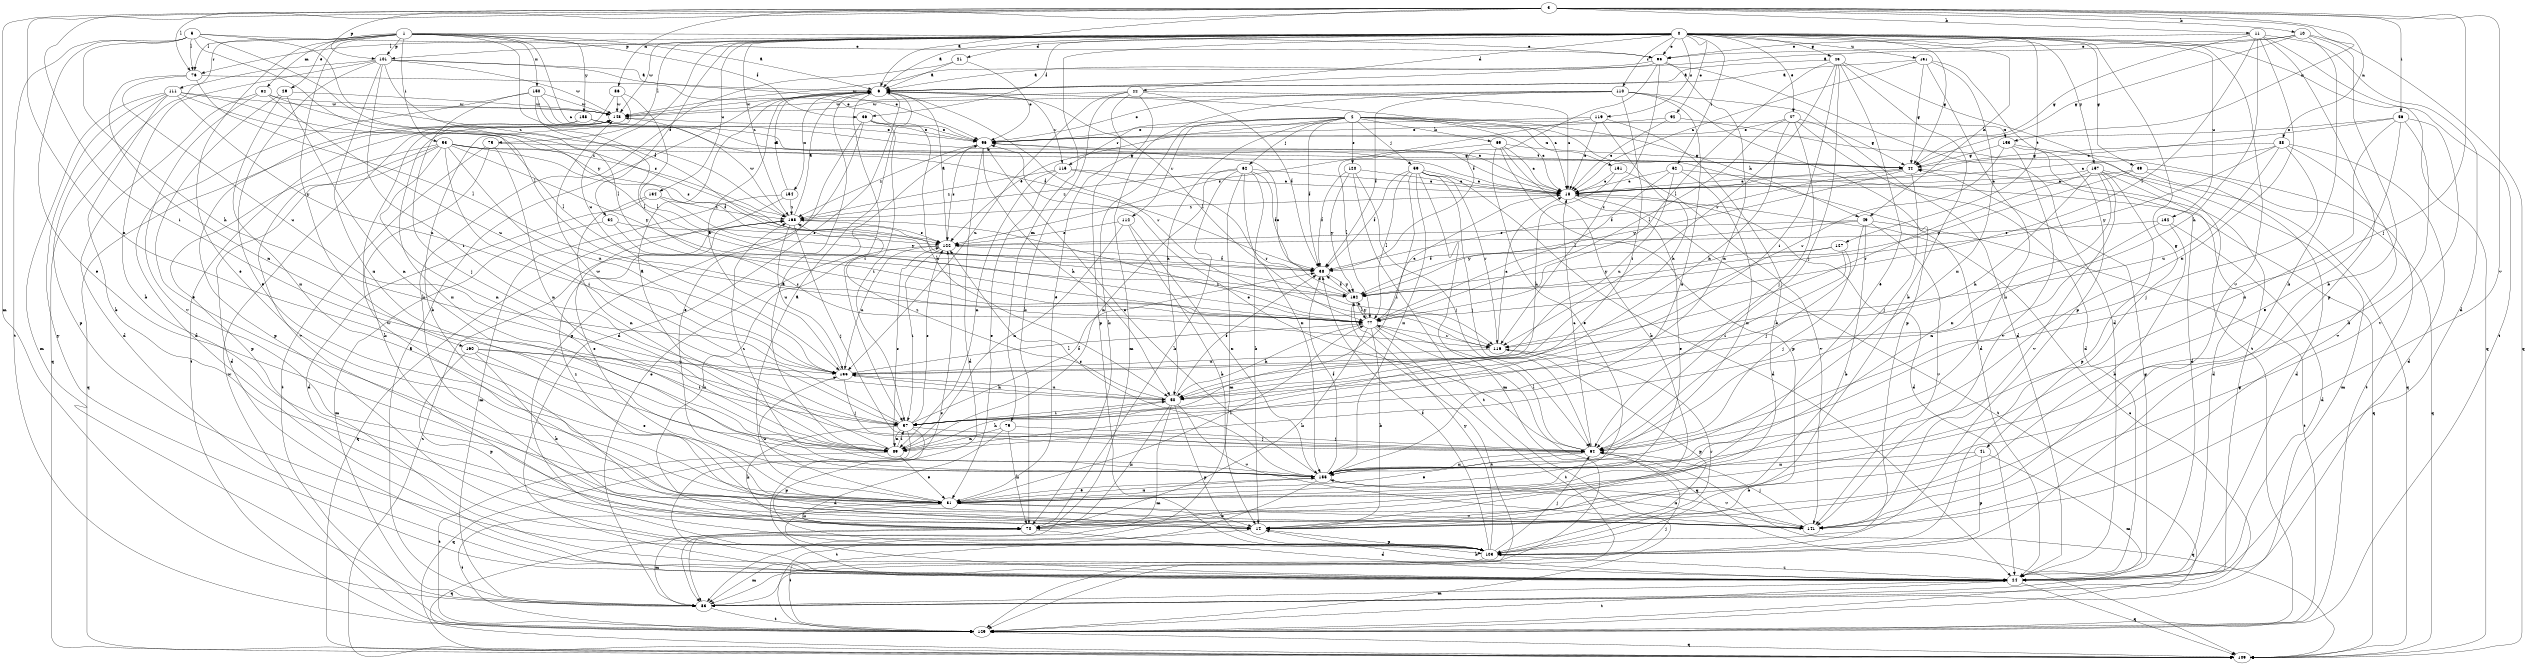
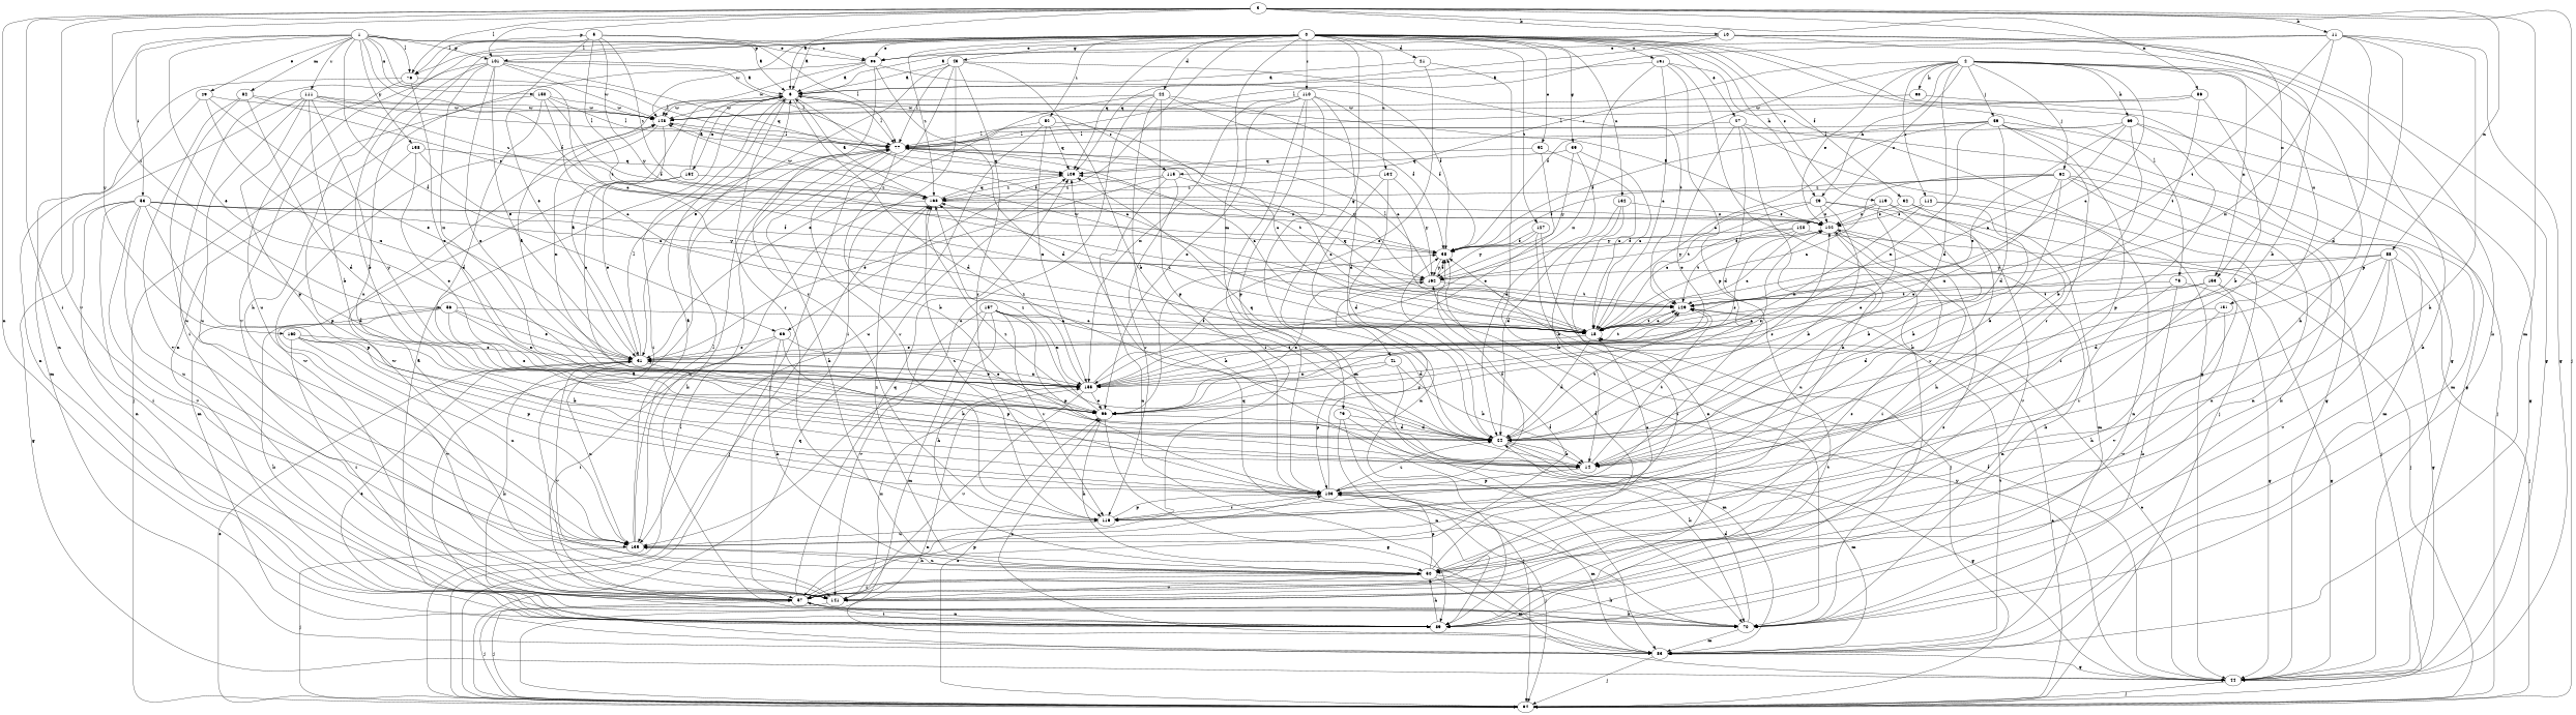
  strict digraph {
    0
    6
    21
    22
    27
    32
    36
    39
    41
    43
    44
    49
    52
    75
    76
    79
    92
    95
    101
    109
    110
    119
    127
    131
    132
    134
    135
    141
    148
    157
    168
    18
    24
    115
    57
    77
    116
    154
    70
    96
    31
    38
    103
    50
    64
    122
    83
    162
    n49 [label=14]
    155
    129
    89
    1
    29
    53
    82
    111
    150
    158
    160
    2
    59
    62
+   68
    69
    112
    120
    151
    153
    3
    10
    11
    56
    86
    88
    5
    0 -> 6 [label=a]
    0 -> 21 [label=d]
    0 -> 22 [label=d]
    0 -> 27 [label=e]
    0 -> 32 [label=f]
    0 -> 36 [label=f]
    0 -> 39 [label=g]
    0 -> 41 [label=g]
    0 -> 43 [label=g]
    0 -> 44 [label=g]
    0 -> 49 [label=h]
    0 -> 52 [label=i]
    0 -> 75 [label=l]
    0 -> 76 [label=l]
    0 -> 79 [label=m]
    0 -> 92 [label=o]
    0 -> 95 [label=o]
    0 -> 101 [label=p]
    0 -> 109 [label=q]
    0 -> 110 [label=r]
    0 -> 119 [label=s]
    0 -> 127 [label=t]
    0 -> 131 [label=u]
    0 -> 132 [label=u]
    0 -> 134 [label=u]
    0 -> 135 [label=u]
    0 -> 141 [label=v]
    0 -> 148 [label=w]
-   0 -> 157 [label=y]
    0 -> 168 [label=z]
    6 -> 148 [label=w]
    6 -> 18 [label=c]
    6 -> 24 [label=d]
    6 -> 115 [label=r]
    6 -> 57 [label=i]
    6 -> 77 [label=l]
    6 -> 116 [label=r]
    6 -> 154 [label=x]
    21 -> 6 [label=a]
    21 -> 70 [label=k]
    21 -> 96 [label=o]
    22 -> 135 [label=u]
    22 -> 148 [label=w]
    22 -> 18 [label=c]
    22 -> 70 [label=k]
    22 -> 31 [label=e]
    22 -> 38 [label=f]
    22 -> 103 [label=p]
    27 -> 44 [label=g]
    27 -> 24 [label=d]
    27 -> 77 [label=l]
    27 -> 96 [label=o]
    27 -> 50 [label=h]
    27 -> 64 [label=j]
    32 -> 116 [label=r]
    32 -> 122 [label=s]
    32 -> 83 [label=m]
    36 -> 57 [label=i]
    36 -> 96 [label=o]
    36 -> 31 [label=e]
    36 -> 103 [label=p]
    36 -> 50 [label=h]
    39 -> 109 [label=q]
    39 -> 18 [label=c]
    39 -> 24 [label=d]
    39 -> 162 [label=y]
    41 -> 103 [label=p]
    41 -> 83 [label=m]
    41 -> n49 [label=b]
    41 -> 155 [label=x]
    43 -> 6 [label=a]
    43 -> 57 [label=i]
    43 -> 77 [label=l]
    43 -> 116 [label=r]
    43 -> 31 [label=e]
    43 -> 64 [label=j]
    43 -> n49 [label=b]
    43 -> 129 [label=t]
    44 -> 18 [label=c]
    44 -> 38 [label=f]
    44 -> 64 [label=j]
    44 -> 162 [label=y]
    49 -> 141 [label=v]
    49 -> 64 [label=j]
    49 -> 122 [label=s]
    49 -> 162 [label=y]
    49 -> n49 [label=b]
    49 -> 129 [label=t]
    52 -> 109 [label=q]
    52 -> 135 [label=u]
    52 -> 18 [label=c]
    52 -> 77 [label=l]
    52 -> 155 [label=x]
    75 -> 44 [label=g]
    75 -> 70 [label=k]
    75 -> 129 [label=t]
    75 -> 89 [label=n]
    76 -> 135 [label=u]
    76 -> 77 [label=l]
    76 -> 96 [label=o]
    76 -> 89 [label=n]
    79 -> 24 [label=d]
    79 -> 70 [label=k]
    79 -> 64 [label=j]
    79 -> 89 [label=n]
    92 -> 109 [label=q]
    92 -> 18 [label=c]
    92 -> 96 [label=o]
    95 -> 6 [label=a]
    95 -> 148 [label=w]
    95 -> 24 [label=d]
    95 -> 116 [label=r]
    95 -> 38 [label=f]
    95 -> 89 [label=n]
    101 -> 6 [label=a]
    101 -> 109 [label=q]
    101 -> 148 [label=w]
    101 -> 57 [label=i]
    101 -> 77 [label=l]
    101 -> 96 [label=o]
    101 -> 31 [label=e]
    101 -> n49 [label=b]
    101 -> 155 [label=x]
    109 -> 168 [label=z]
    110 -> 148 [label=w]
    110 -> 24 [label=d]
    110 -> 57 [label=i]
    110 -> 96 [label=o]
    110 -> 38 [label=f]
    110 -> 103 [label=p]
    110 -> 83 [label=m]
    110 -> 155 [label=x]
    119 -> 18 [label=c]
    119 -> 96 [label=o]
    119 -> 50 [label=h]
    119 -> 122 [label=s]
    119 -> n49 [label=b]
    127 -> 57 [label=i]
    127 -> 38 [label=f]
    127 -> 64 [label=j]
    127 -> 162 [label=y]
    131 -> 6 [label=a]
    131 -> 44 [label=g]
    131 -> 18 [label=c]
    131 -> 70 [label=k]
    131 -> 103 [label=p]
    131 -> 155 [label=x]
    132 -> 24 [label=d]
    132 -> 122 [label=s]
    132 -> n49 [label=b]
    132 -> 89 [label=n]
    134 -> 168 [label=z]
    134 -> 24 [label=d]
    134 -> 162 [label=y]
    134 -> 89 [label=n]
    135 -> 6 [label=a]
    135 -> 77 [label=l]
    135 -> 50 [label=h]
    135 -> 64 [label=j]
    141 -> 148 [label=w]
    141 -> 64 [label=j]
    141 -> 155 [label=x]
+   148 -> 77 [label=l]
    148 -> 96 [label=o]
    148 -> 155 [label=x]
    157 -> 141 [label=v]
    157 -> 18 [label=c]
    157 -> 24 [label=d]
    157 -> 116 [label=r]
    157 -> 103 [label=p]
    157 -> 50 [label=h]
    157 -> 83 [label=m]
    157 -> 155 [label=x]
    168 -> 6 [label=a]
    168 -> 109 [label=q]
    168 -> 135 [label=u]
    168 -> 148 [label=w]
    168 -> 64 [label=j]
    168 -> 122 [label=s]
    18 -> 168 [label=z]
    18 -> 24 [label=d]
    18 -> 31 [label=e]
    18 -> 129 [label=t]
    24 -> 44 [label=g]
    24 -> 109 [label=q]
    24 -> 122 [label=s]
    24 -> 83 [label=m]
    24 -> n49 [label=b]
    24 -> 129 [label=t]
    115 -> 168 [label=z]
    115 -> 18 [label=c]
    115 -> 116 [label=r]
    115 -> 31 [label=e]
    115 -> 89 [label=n]
    57 -> 109 [label=q]
    57 -> 148 [label=w]
    57 -> 70 [label=k]
    57 -> 38 [label=f]
    57 -> 103 [label=p]
    57 -> 64 [label=j]
    57 -> 122 [label=s]
    57 -> 89 [label=n]
    77 -> 109 [label=q]
    77 -> 18 [label=c]
    77 -> 116 [label=r]
    77 -> 70 [label=k]
    77 -> 50 [label=h]
    77 -> 162 [label=y]
    77 -> n49 [label=b]
    77 -> 129 [label=t]
    116 -> 135 [label=u]
    116 -> 168 [label=z]
    116 -> 18 [label=c]
    116 -> 103 [label=p]
    154 -> 6 [label=a]
    154 -> 168 [label=z]
    154 -> 31 [label=e]
    154 -> 83 [label=m]
    70 -> 109 [label=q]
    70 -> 24 [label=d]
    70 -> 83 [label=m]
-   96 -> 44 [label=t]
+   96 -> 44 [label=g]
    96 -> 168 [label=z]
    96 -> 24 [label=d]
    96 -> 50 [label=h]
    96 -> 122 [label=s]
    31 -> 6 [label=a]
    31 -> 135 [label=u]
    31 -> 141 [label=v]
    31 -> 77 [label=l]
    31 -> 70 [label=k]
    31 -> n49 [label=b]
    31 -> 155 [label=x]
    31 -> 129 [label=t]
    38 -> 162 [label=y]
    103 -> 24 [label=z]
    103 -> 116 [label=r]
    103 -> 38 [label=f]
    103 -> 64 [label=j]
    103 -> 83 [label=m]
    103 -> 162 [label=y]
    50 -> 135 [label=u]
    50 -> 141 [label=v]
    50 -> 168 [label=z]
    50 -> 57 [label=i]
    50 -> 70 [label=k]
    50 -> 38 [label=f]
    50 -> 103 [label=p]
    50 -> 83 [label=m]
    64 -> 109 [label=q]
    64 -> 18 [label=c]
    64 -> 77 [label=l]
    64 -> 96 [label=o]
    64 -> 31 [label=e]
    64 -> 155 [label=x]
    122 -> 6 [label=a]
    122 -> 135 [label=u]
    122 -> 57 [label=i]
    122 -> 70 [label=k]
    122 -> 38 [label=f]
    83 -> 6 [label=a]
    83 -> 44 [label=g]
    83 -> 96 [label=o]
    83 -> 64 [label=j]
    83 -> 129 [label=t]
    162 -> 77 [label=l]
    162 -> 96 [label=o]
    162 -> 38 [label=f]
    162 -> 129 [label=t]
    n49 -> 168 [label=z]
    n49 -> 103 [label=p]
    n49 -> 129 [label=t]
    155 -> 6 [label=a]
    155 -> 141 [label=v]
    155 -> 168 [label=z]
    155 -> 96 [label=o]
    155 -> 31 [label=e]
    155 -> 38 [label=f]
    155 -> 122 [label=s]
    155 -> 129 [label=t]
    129 -> 109 [label=q]
    129 -> 148 [label=w]
    129 -> 18 [label=c]
    89 -> 6 [label=a]
    89 -> 57 [label=i]
    89 -> 31 [label=e]
    89 -> 50 [label=h]
    89 -> 122 [label=s]
    89 -> 129 [label=t]
    1 -> 6 [label=a]
    1 -> 36 [label=f]
    1 -> 76 [label=l]
    1 -> 95 [label=o]
    1 -> 101 [label=p]
    1 -> 18 [label=c]
    1 -> 31 [label=e]
    1 -> 38 [label=f]
    1 -> 29 [label=e]
    1 -> 53 [label=i]
    1 -> 82 [label=m]
    1 -> 111 [label=r]
    1 -> 150 [label=x]
    1 -> 158 [label=y]
    1 -> 160 [label=y]
    29 -> 148 [label=w]
    29 -> 31 [label=e]
    29 -> 155 [label=x]
    29 -> 89 [label=n]
    53 -> 44 [label=g]
    53 -> 135 [label=u]
    53 -> 141 [label=v]
    53 -> 24 [label=d]
    53 -> 57 [label=i]
    53 -> 38 [label=f]
    53 -> 103 [label=p]
    53 -> 122 [label=s]
    53 -> 162 [label=y]
    53 -> 89 [label=n]
    82 -> 135 [label=u]
    82 -> 141 [label=v]
    82 -> 148 [label=w]
    82 -> 24 [label=d]
    82 -> 122 [label=s]
    111 -> 135 [label=u]
    111 -> 148 [label=w]
    111 -> 168 [label=z]
    111 -> 24 [label=y]
    111 -> 77 [label=l]
    111 -> 103 [label=p]
    111 -> 83 [label=m]
    111 -> n49 [label=b]
    150 -> 148 [label=w]
    150 -> 18 [label=c]
    150 -> 24 [label=d]
    150 -> 77 [label=l]
    150 -> 38 [label=f]
    150 -> 64 [label=j]
    158 -> 109 [label=q]
    158 -> 18 [label=c]
    158 -> 96 [label=o]
    158 -> 103 [label=p]
    160 -> 135 [label=u]
    160 -> 57 [label=i]
    160 -> 31 [label=e]
    160 -> 103 [label=p]
    160 -> n49 [label=b]
    2 -> 49 [label=h]
    2 -> 18 [label=c]
    2 -> 24 [label=d]
    2 -> 115 [label=r]
    2 -> 70 [label=k]
    2 -> 38 [label=f]
    2 -> 50 [label=h]
    2 -> 122 [label=e]
    2 -> 59 [label=j]
    2 -> 62 [label=j]
+   2 -> 68 [label=k]
    2 -> 69 [label=k]
    2 -> 112 [label=r]
    2 -> 120 [label=s]
    2 -> 151 [label=x]
    2 -> 153 [label=x]
    59 -> 18 [label=c]
    59 -> 24 [label=d]
    59 -> 57 [label=i]
    59 -> 77 [label=l]
    59 -> 116 [label=r]
    59 -> 38 [label=f]
    59 -> 64 [label=j]
    59 -> 83 [label=m]
    59 -> 155 [label=x]
    62 -> 168 [label=z]
    62 -> 18 [label=c]
    62 -> 70 [label=k]
    62 -> 38 [label=f]
    62 -> 83 [label=m]
    62 -> n49 [label=b]
    62 -> 155 [label=x]
    62 -> 89 [label=n]
+   68 -> 44 [label=g]
+   68 -> 148 [label=w]
    69 -> 44 [label=g]
    69 -> 18 [label=c]
    69 -> 77 [label=l]
    69 -> 31 [label=e]
    69 -> 103 [label=p]
    69 -> n49 [label=b]
    112 -> 122 [label=s]
    112 -> n49 [label=b]
    112 -> 155 [label=x]
    112 -> 89 [label=n]
    120 -> 18 [label=c]
    120 -> 38 [label=f]
    120 -> 64 [label=j]
    120 -> 162 [label=y]
    120 -> 129 [label=t]
    151 -> 141 [label=v]
    151 -> 18 [label=c]
    151 -> 50 [label=h]
    153 -> 44 [label=g]
    153 -> 141 [label=v]
    153 -> 24 [label=d]
    153 -> 116 [label=r]
    153 -> 129 [label=t]
    3 -> 6 [label=a]
    3 -> 76 [label=l]
    3 -> 101 [label=p]
    3 -> 141 [label=v]
    3 -> 57 [label=i]
    3 -> 64 [label=j]
    3 -> 83 [label=m]
    3 -> 89 [label=n]
    3 -> 153 [label=x]
    3 -> 10 [label=b]
    3 -> 11 [label=b]
    3 -> 56 [label=i]
    3 -> 86 [label=n]
    3 -> 88 [label=n]
    10 -> 6 [label=a]
    10 -> 44 [label=g]
    10 -> 95 [label=o]
    10 -> 109 [label=q]
    10 -> 70 [label=k]
    10 -> n49 [label=b]
    11 -> 44 [label=g]
    11 -> 95 [label=o]
    11 -> 24 [label=d]
    11 -> 77 [label=l]
    11 -> 103 [label=p]
    11 -> 50 [label=h]
    11 -> 155 [label=x]
    11 -> 129 [label=t]
    56 -> 141 [label=v]
    56 -> 18 [label=c]
    56 -> 70 [label=k]
    56 -> 96 [label=o]
    56 -> 31 [label=e]
    56 -> 155 [label=x]
    86 -> 148 [label=w]
    86 -> 77 [label=l]
    86 -> n49 [label=b]
    86 -> 129 [label=t]
    88 -> 44 [label=g]
    88 -> 135 [label=u]
    88 -> 141 [label=v]
    88 -> 18 [label=c]
    88 -> 24 [label=d]
    88 -> 64 [label=j]
    88 -> 162 [label=y]
    5 -> 76 [label=l]
    5 -> 95 [label=o]
    5 -> 168 [label=z]
    5 -> 77 [label=l]
    5 -> 31 [label=e]
    5 -> 50 [label=h]
    5 -> 162 [label=y]
    5 -> 129 [label=t]
  }
